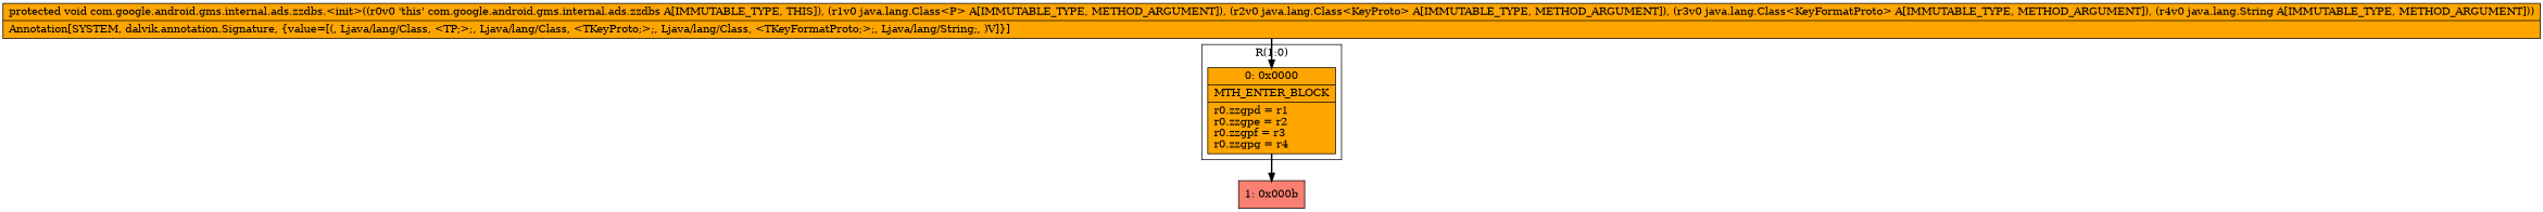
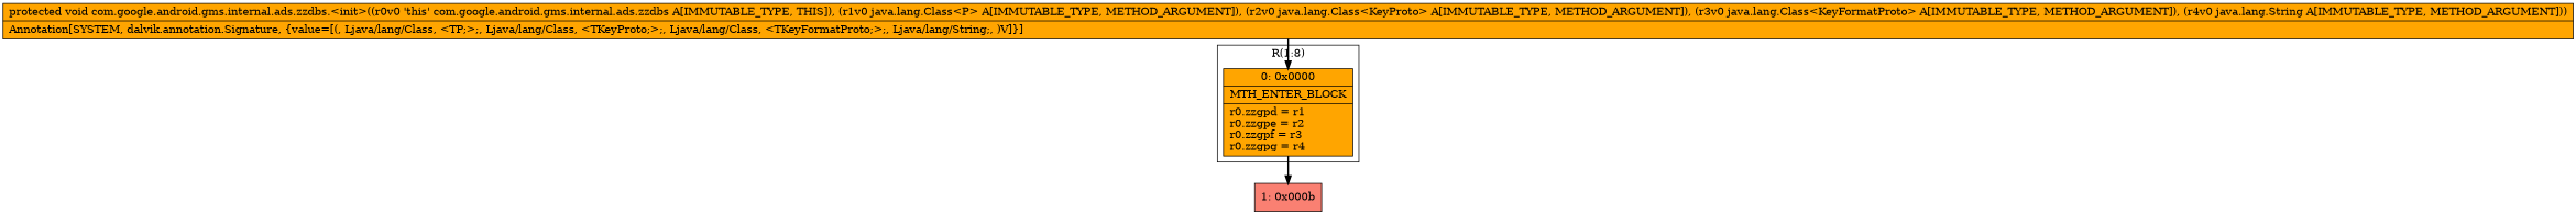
  digraph {
    node [color=black shape=record style=filled fillcolor=orange]
    edge [style=bold]
    n1 [label="{0\:\ 0x0000|MTH_ENTER_BLOCK\l|r0.zzgpd = r1\lr0.zzgpe = r2\lr0.zzgpf = r3\lr0.zzgpg = r4\l}"]
    n2 [label="{1\:\ 0x000b}" fillcolor=salmon]
    n3 [label="{protected void com.google.android.gms.internal.ads.zzdbs.\<init\>((r0v0 'this' com.google.android.gms.internal.ads.zzdbs A[IMMUTABLE_TYPE, THIS]), (r1v0 java.lang.Class\<P\> A[IMMUTABLE_TYPE, METHOD_ARGUMENT]), (r2v0 java.lang.Class\<KeyProto\> A[IMMUTABLE_TYPE, METHOD_ARGUMENT]), (r3v0 java.lang.Class\<KeyFormatProto\> A[IMMUTABLE_TYPE, METHOD_ARGUMENT]), (r4v0 java.lang.String A[IMMUTABLE_TYPE, METHOD_ARGUMENT]))  | Annotation[SYSTEM, dalvik.annotation.Signature, \{value=[(, Ljava\/lang\/Class, \<TP;\>;, Ljava\/lang\/Class, \<TKeyProto;\>;, Ljava\/lang\/Class, \<TKeyFormatProto;\>;, Ljava\/lang\/String;, )V]\}]\l}"]
    subgraph cluster_1 {
-     label="R(1:0)"
+     label="R(1:8)"
      n1
    }
    n1 -> n2
    n3 -> n1
  }
